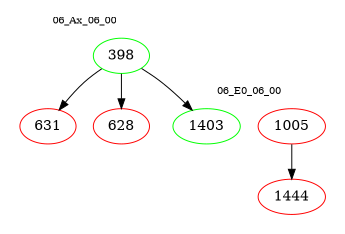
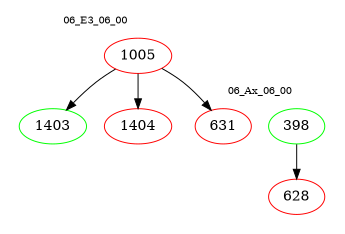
  digraph {
    node [color=red]
    edge [color=black]
    n1 [color=green label=398]
    n2 [label=631]
    n3 [label=628]
    n4 [label=1005]
    n5 [color=green label=1403]
-   n6 [label=1444]
+   n6 [label=1404]
    subgraph cluster_1 {
      color=white
      fontsize=10
      label="06_Ax_06_00"
      n1
      n2
      n3
    }
    subgraph cluster_2 {
      color=white
      fontsize=10
-     label="06_E0_06_00"
+     label="06_E3_06_00"
      n4
      n5
      n6
    }
-   n1 -> n2
+   n4 -> n2
    n1 -> n3
-   n1 -> n5
+   n4 -> n5
    n4 -> n6
  }
